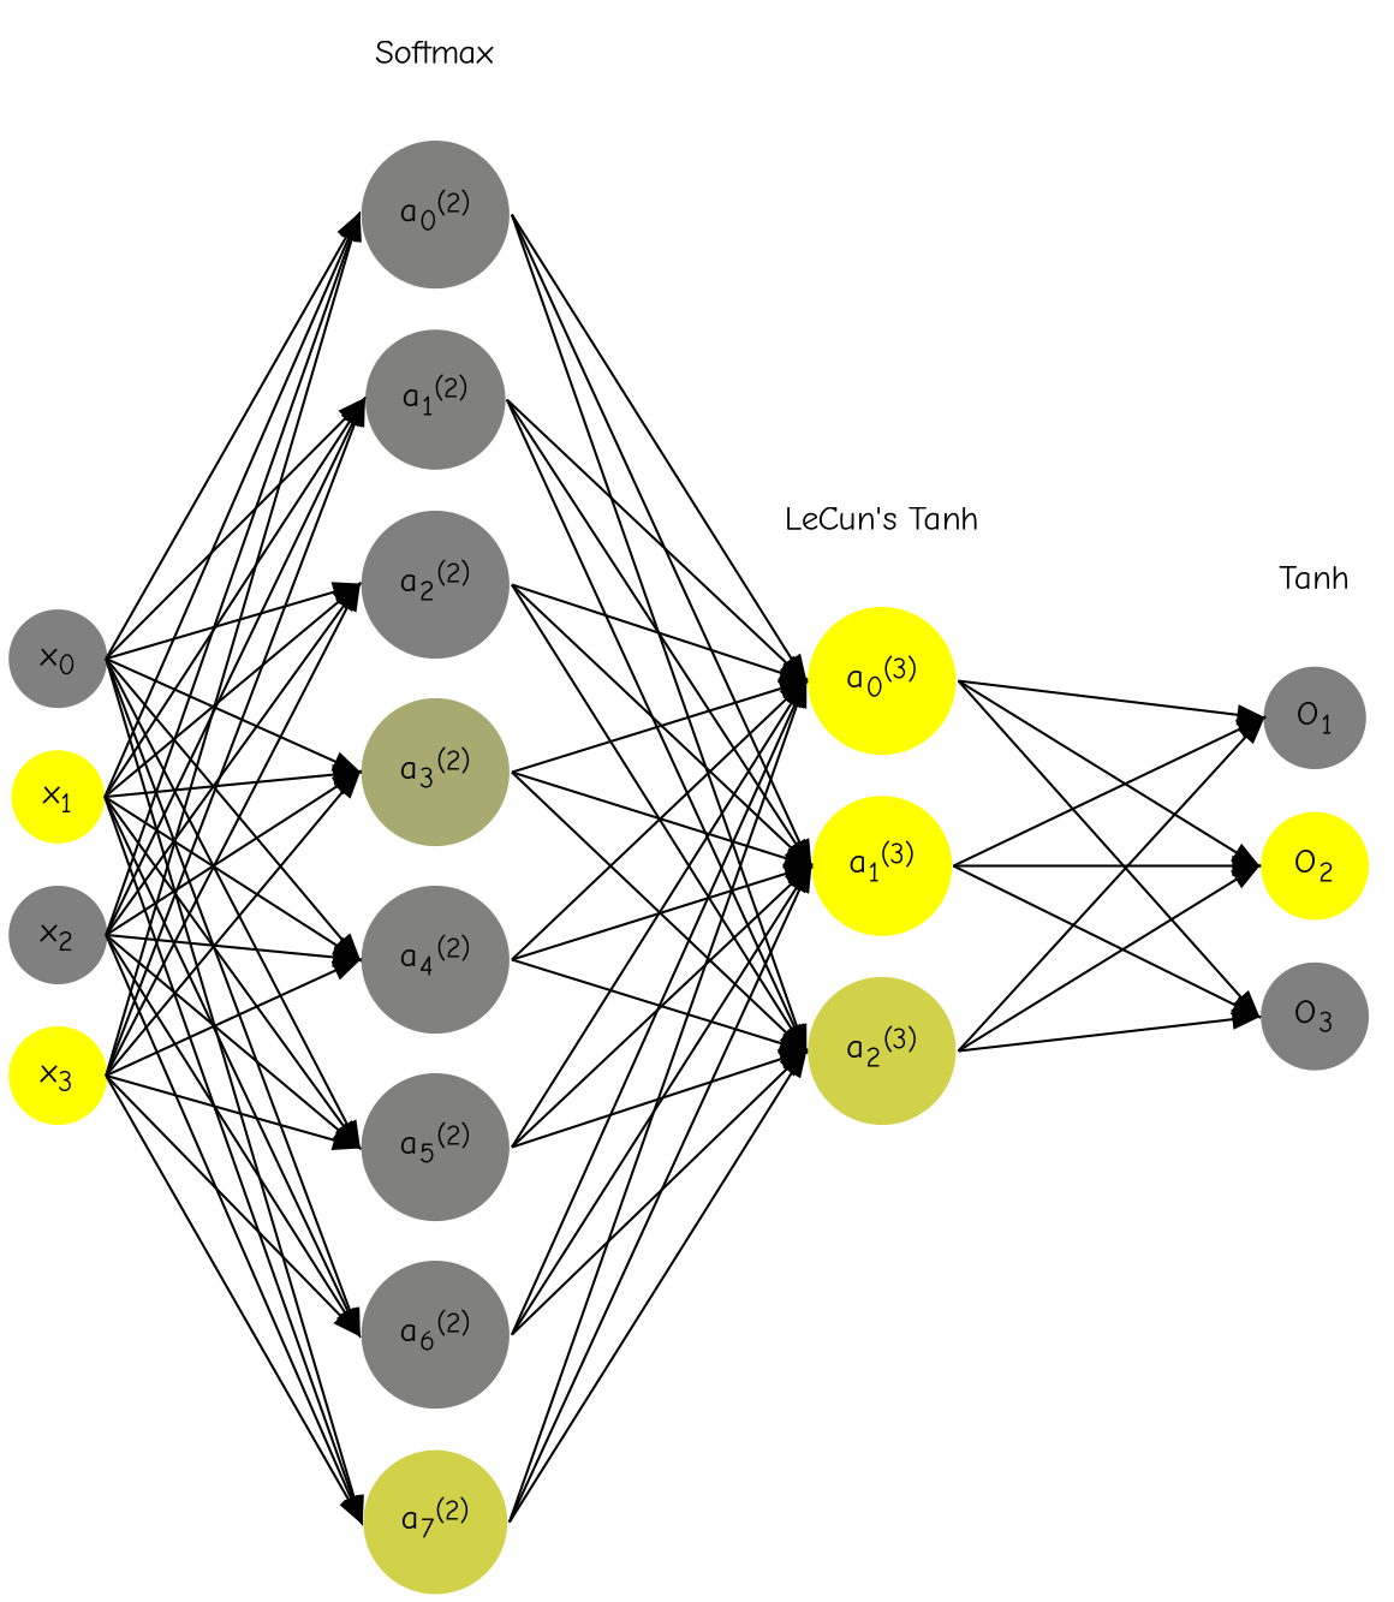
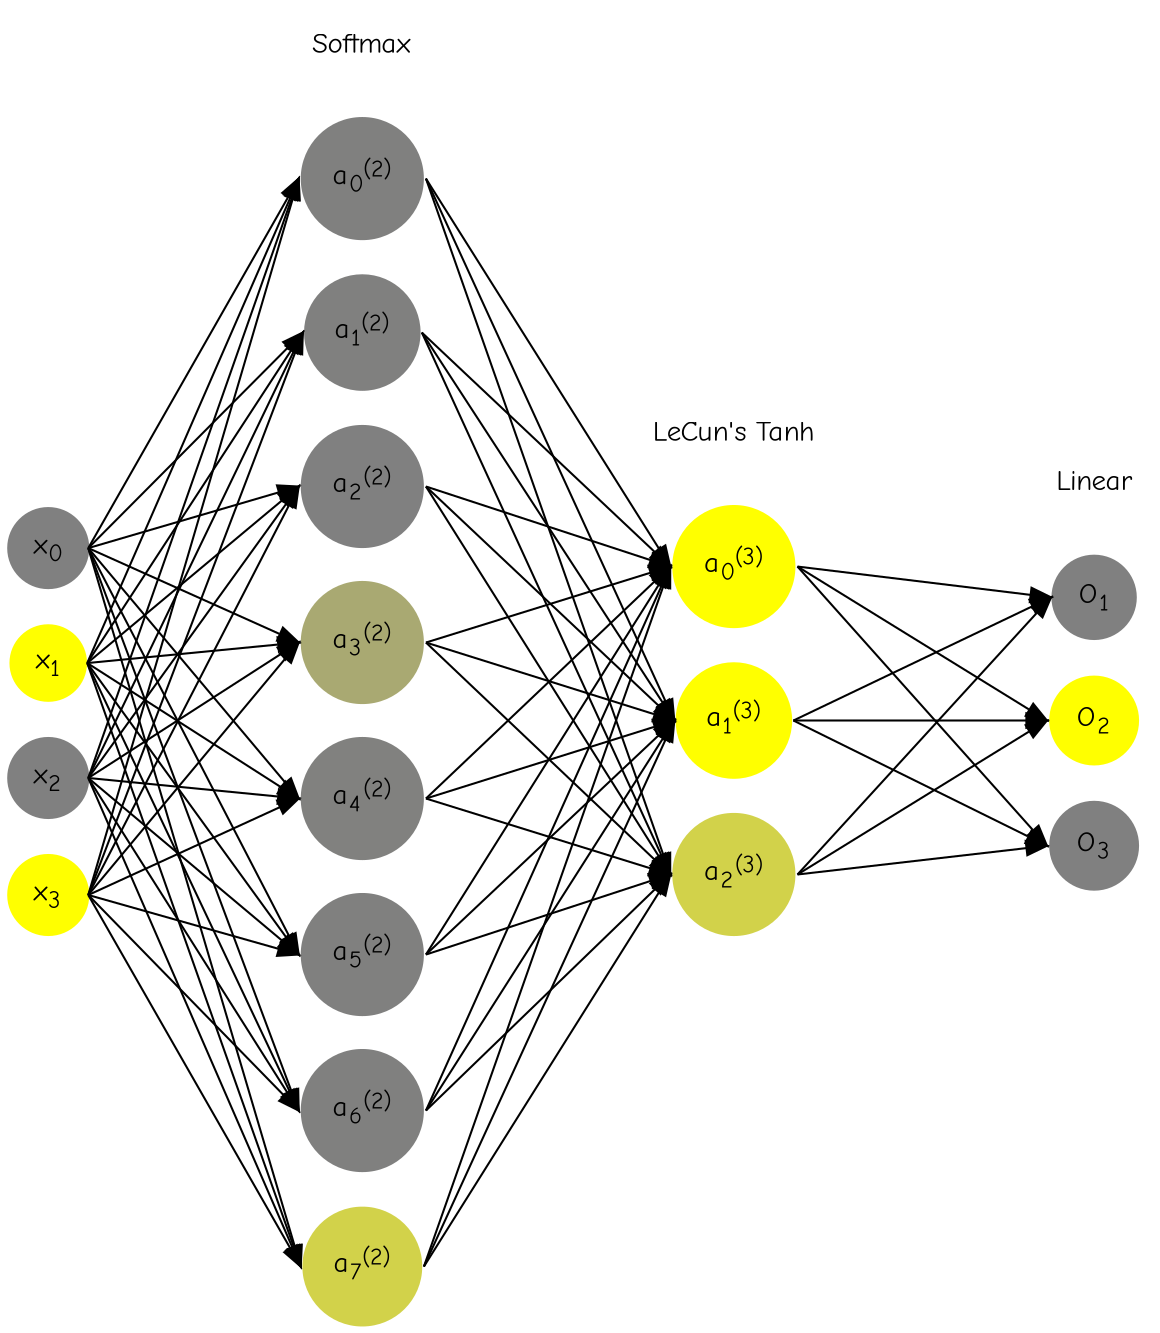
  digraph {
    rankdir=LR
    ranksep=1.4
    splines=false
    fontname="Comic Neue"
    node [color="0.1667, 0.0, 0.5" fillcolor="0.1667, 0.0, 0.5" shape=circle style=filled fontname="Comic Neue"]
    edge [headport=w style=solid tailport=e fontname="Comic Neue"]
    n1 [label=<x<sub>0</sub>>]
    n2 [color="0.1667, 1.0, 1.0" fillcolor="0.1667, 1.0, 1.0" label=<x<sub>1</sub>>]
    n3 [label=<x<sub>2</sub>>]
    n4 [color="0.1667, 1.0, 1.0" fillcolor="0.1667, 1.0, 1.0" label=<x<sub>3</sub>>]
    n5 [color="0.1667, 0.005374, 0.502687" fillcolor="0.1667, 0.005374, 0.502687" label=<a<sub>0</sub><sup>(2)</sup>>]
    n6 [color="0.1667, 0.001440, 0.500720" fillcolor="0.1667, 0.001440, 0.500720" label=<a<sub>1</sub><sup>(2)</sup>>]
    n7 [color="0.1667, 0.000717, 0.500359" fillcolor="0.1667, 0.000717, 0.500359" label=<a<sub>2</sub><sup>(2)</sup>>]
    n8 [color="0.1667, 0.325491, 0.662746" fillcolor="0.1667, 0.325491, 0.662746" label=<a<sub>3</sub><sup>(2)</sup>>]
    n9 [color="0.1667, 0.013211, 0.506606" fillcolor="0.1667, 0.013211, 0.506606" label=<a<sub>4</sub><sup>(2)</sup>>]
    n10 [color="0.1667, 0.000988, 0.500494" fillcolor="0.1667, 0.000988, 0.500494" label=<a<sub>5</sub><sup>(2)</sup>>]
    n11 [color="0.1667, 0.006673, 0.503337" fillcolor="0.1667, 0.006673, 0.503337" label=<a<sub>6</sub><sup>(2)</sup>>]
    n12 [color="0.1667, 0.646105, 0.823053" fillcolor="0.1667, 0.646105, 0.823053" label=<a<sub>7</sub><sup>(2)</sup>>]
    n13 [color="0.1667, 1.331110, 1.165555" fillcolor="0.1667, 1.331110, 1.165555" label=<a<sub>0</sub><sup>(3)</sup>>]
    n14 [color="0.1667, 1.546755, 1.273378" fillcolor="0.1667, 1.546755, 1.273378" label=<a<sub>1</sub><sup>(3)</sup>>]
    n15 [color="0.1667, 0.646638, 0.823319" fillcolor="0.1667, 0.646638, 0.823319" label=<a<sub>2</sub><sup>(3)</sup>>]
    n16 [label=<O<sub>1</sub>>]
    n17 [color="0.1667, 1.0, 1.0" fillcolor="0.1667, 1.0, 1.0" label=<O<sub>2</sub>>]
    n18 [label=<O<sub>3</sub>>]
    n19 [label=Softmax shape=plaintext color="" fillcolor="" style=""]
    n20 [label="LeCun's Tanh" shape=plaintext color="" fillcolor="" style=""]
-   n21 [label=Tanh shape=plaintext color="" fillcolor="" style=""]
+   n21 [label=Linear shape=plaintext color="" fillcolor="" style=""]
    subgraph sub_1 {
      n1
    }
    subgraph sub_2 {
      n2
    }
    subgraph sub_3 {
      n3
    }
    subgraph sub_4 {
      n4
    }
    subgraph sub_5 {
      n5
    }
    subgraph sub_6 {
      n6
    }
    subgraph sub_7 {
      n7
    }
    subgraph sub_8 {
      n8
    }
    subgraph sub_9 {
      n9
    }
    subgraph sub_10 {
      n10
    }
    subgraph sub_11 {
      n11
    }
    subgraph sub_12 {
      n12
    }
    subgraph sub_13 {
      n13
    }
    subgraph sub_14 {
      n14
    }
    subgraph sub_15 {
      n15
    }
    subgraph sub_16 {
      n16
    }
    subgraph sub_17 {
      n17
    }
    subgraph sub_18 {
      n18
    }
    subgraph sub_19 {
      rank=same
      n1
      n2
      n3
      n4
    }
    subgraph sub_20 {
      rank=same
      n5
      n6
      n7
      n8
      n9
      n10
      n11
      n12
    }
    subgraph sub_21 {
      rank=same
      n13
      n14
      n15
    }
    subgraph sub_22 {
      rank=same
      n16
      n17
      n18
    }
    subgraph sub_23 {
      rank=same
      n5
      n19
    }
    subgraph sub_24 {
      rank=same
      n13
      n20
    }
    subgraph sub_25 {
      rank=same
      n16
      n21
    }
    n1 -> n2 [style=invis]
    n1 -> n5
    n1 -> n6
    n1 -> n7
    n1 -> n8
    n1 -> n9
    n1 -> n10
    n1 -> n11
    n1 -> n12
    n2 -> n3 [style=invis]
    n2 -> n5
    n2 -> n6
    n2 -> n7
    n2 -> n8
    n2 -> n9
    n2 -> n10
    n2 -> n11
    n2 -> n12
    n3 -> n4 [style=invis]
    n3 -> n5
    n3 -> n6
    n3 -> n7
    n3 -> n8
    n3 -> n9
    n3 -> n10
    n3 -> n11
    n3 -> n12
    n4 -> n5
    n4 -> n6
    n4 -> n7
    n4 -> n8
    n4 -> n9
    n4 -> n10
    n4 -> n11
    n4 -> n12
    n5 -> n6 [style=invis]
    n5 -> n13
    n5 -> n14
    n5 -> n15
    n6 -> n7 [style=invis]
    n6 -> n13
    n6 -> n14
    n6 -> n15
    n7 -> n8 [style=invis]
    n7 -> n13
    n7 -> n14
    n7 -> n15
    n8 -> n9 [style=invis]
    n8 -> n13
    n8 -> n14
    n8 -> n15
    n9 -> n10 [style=invis]
    n9 -> n13
    n9 -> n14
    n9 -> n15
    n10 -> n11 [style=invis]
    n10 -> n13
    n10 -> n14
    n10 -> n15
    n11 -> n12 [style=invis]
    n11 -> n13
    n11 -> n14
    n11 -> n15
    n12 -> n13
    n12 -> n14
    n12 -> n15
    n13 -> n14 [style=invis]
    n13 -> n16
    n13 -> n17
    n13 -> n18
    n14 -> n15 [style=invis]
    n14 -> n16
    n14 -> n17
    n14 -> n18
    n15 -> n16
    n15 -> n17
    n15 -> n18
    n16 -> n17 [style=invis]
    n17 -> n18 [style=invis]
    n19 -> n5 [style=invis]
    n20 -> n13 [style=invis]
    n21 -> n16 [style=invis]
  }
